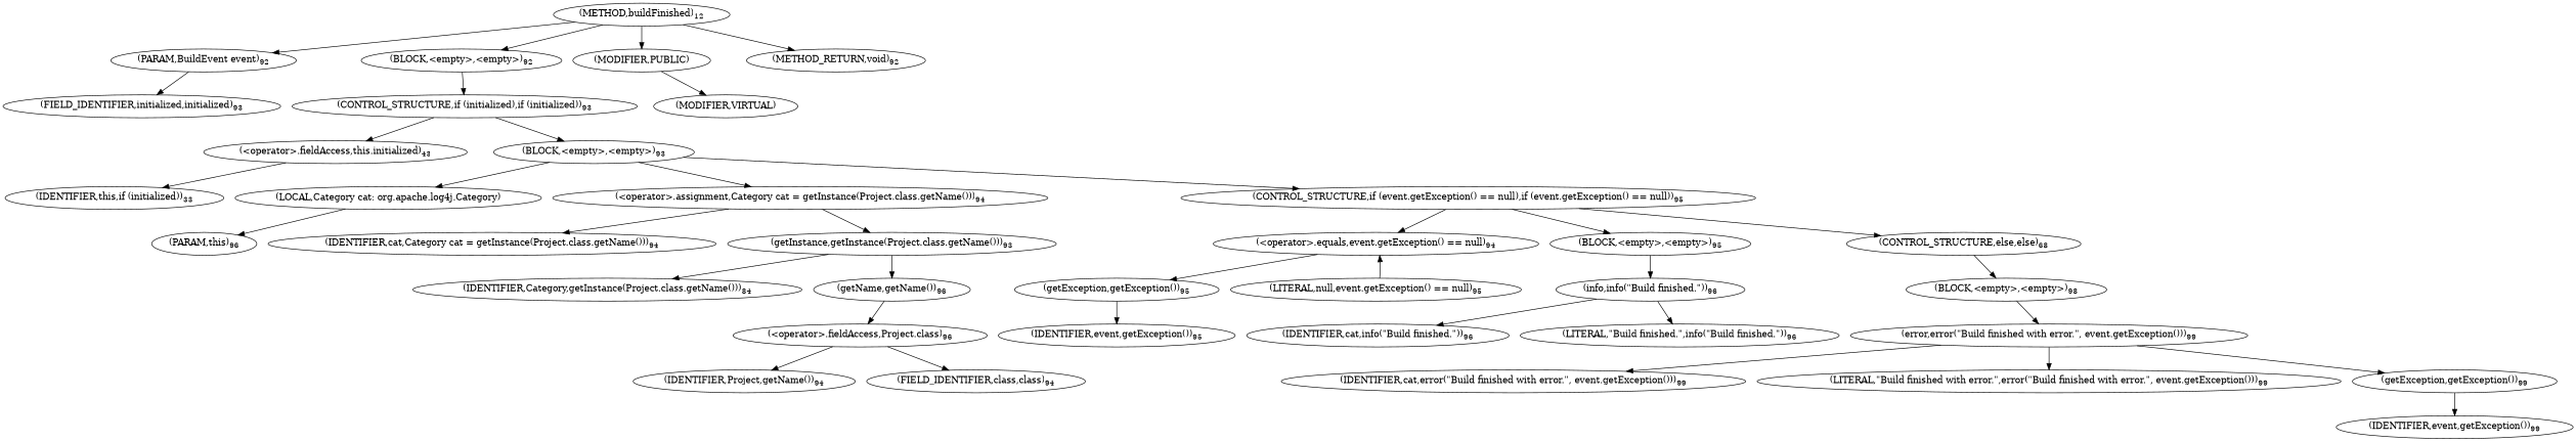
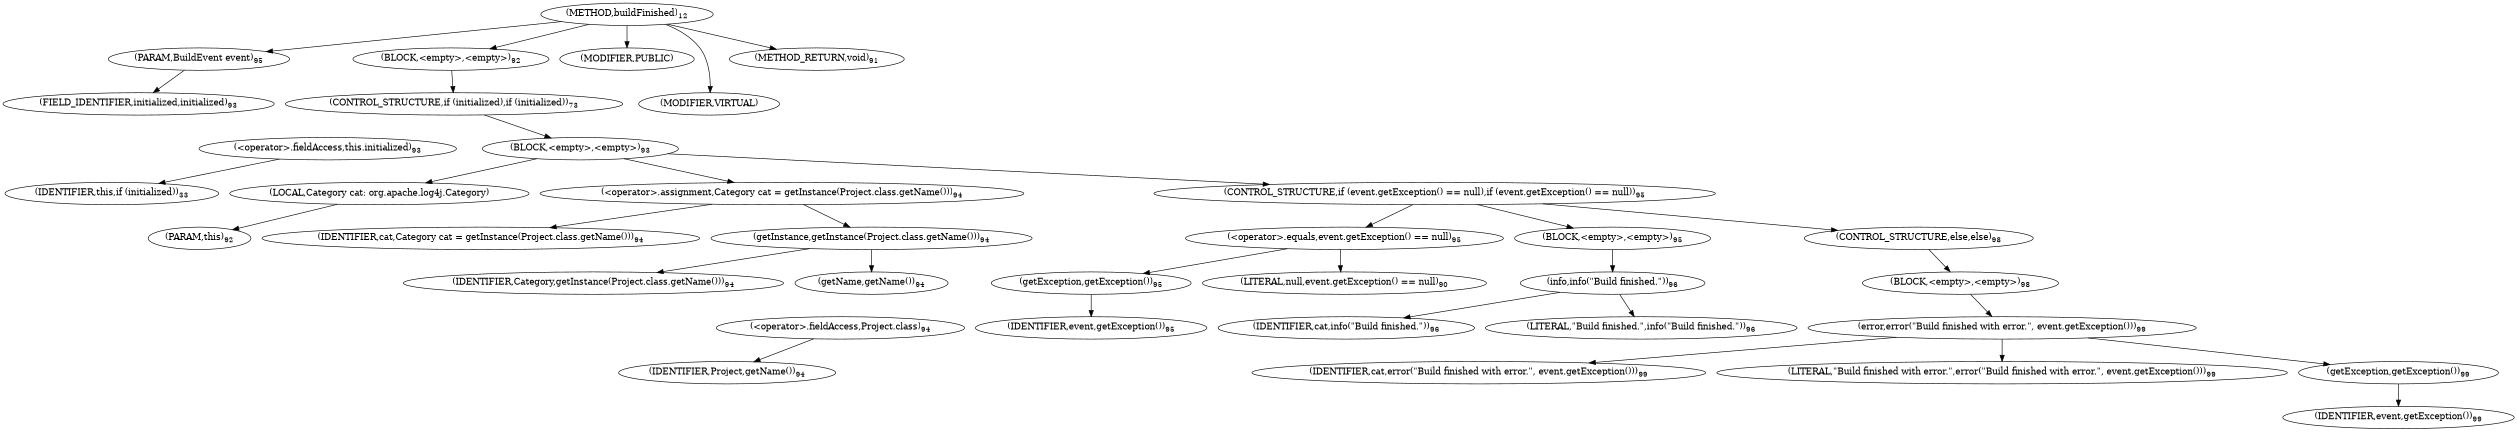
  digraph {
    n1 [label=<(METHOD,buildFinished)<SUB>12</SUB>>]
-   n2 [label=<(PARAM,BuildEvent event)<SUB>92</SUB>>]
+   n2 [label=<(PARAM,BuildEvent event)<SUB>95</SUB>>]
    n3 [label=<(BLOCK,&lt;empty&gt;,&lt;empty&gt;)<SUB>92</SUB>>]
    n4 [label=<(MODIFIER,PUBLIC)>]
    n5 [label=<(MODIFIER,VIRTUAL)>]
-   n6 [label=<(METHOD_RETURN,void)<SUB>92</SUB>>]
-   n7 [label=<(PARAM,this)<SUB>96</SUB>>]
+   n6 [label=<(METHOD_RETURN,void)<SUB>91</SUB>>]
+   n7 [label=<(PARAM,this)<SUB>92</SUB>>]
    n8 [label=<(FIELD_IDENTIFIER,initialized,initialized)<SUB>93</SUB>>]
-   n9 [label=<(CONTROL_STRUCTURE,if (initialized),if (initialized))<SUB>93</SUB>>]
-   n10 [label=<(&lt;operator&gt;.fieldAccess,this.initialized)<SUB>43</SUB>>]
+   n9 [label=<(CONTROL_STRUCTURE,if (initialized),if (initialized))<SUB>73</SUB>>]
+   n10 [label=<(&lt;operator&gt;.fieldAccess,this.initialized)<SUB>93</SUB>>]
    n11 [label=<(BLOCK,&lt;empty&gt;,&lt;empty&gt;)<SUB>93</SUB>>]
    n12 [label=<(IDENTIFIER,this,if (initialized))<SUB>33</SUB>>]
    n13 [label=<(LOCAL,Category cat: org.apache.log4j.Category)>]
    n14 [label=<(&lt;operator&gt;.assignment,Category cat = getInstance(Project.class.getName()))<SUB>94</SUB>>]
    n15 [label=<(CONTROL_STRUCTURE,if (event.getException() == null),if (event.getException() == null))<SUB>95</SUB>>]
    n16 [label=<(IDENTIFIER,cat,Category cat = getInstance(Project.class.getName()))<SUB>94</SUB>>]
-   n17 [label=<(getInstance,getInstance(Project.class.getName()))<SUB>93</SUB>>]
-   n18 [label=<(&lt;operator&gt;.equals,event.getException() == null)<SUB>94</SUB>>]
+   n17 [label=<(getInstance,getInstance(Project.class.getName()))<SUB>94</SUB>>]
+   n18 [label=<(&lt;operator&gt;.equals,event.getException() == null)<SUB>95</SUB>>]
    n19 [label=<(BLOCK,&lt;empty&gt;,&lt;empty&gt;)<SUB>95</SUB>>]
-   n20 [label=<(CONTROL_STRUCTURE,else,else)<SUB>68</SUB>>]
-   n21 [label=<(IDENTIFIER,Category,getInstance(Project.class.getName()))<SUB>84</SUB>>]
-   n22 [label=<(getName,getName())<SUB>96</SUB>>]
-   n23 [label=<(&lt;operator&gt;.fieldAccess,Project.class)<SUB>96</SUB>>]
+   n20 [label=<(CONTROL_STRUCTURE,else,else)<SUB>98</SUB>>]
+   n21 [label=<(IDENTIFIER,Category,getInstance(Project.class.getName()))<SUB>94</SUB>>]
+   n22 [label=<(getName,getName())<SUB>94</SUB>>]
+   n23 [label=<(&lt;operator&gt;.fieldAccess,Project.class)<SUB>94</SUB>>]
    n24 [label=<(IDENTIFIER,Project,getName())<SUB>94</SUB>>]
-   n25 [label=<(FIELD_IDENTIFIER,class,class)<SUB>94</SUB>>]
    n26 [label=<(getException,getException())<SUB>95</SUB>>]
-   n27 [label=<(LITERAL,null,event.getException() == null)<SUB>95</SUB>>]
+   n27 [label=<(LITERAL,null,event.getException() == null)<SUB>90</SUB>>]
    n28 [label=<(info,info(&quot;Build finished.&quot;))<SUB>96</SUB>>]
    n29 [label=<(BLOCK,&lt;empty&gt;,&lt;empty&gt;)<SUB>98</SUB>>]
    n30 [label=<(IDENTIFIER,event,getException())<SUB>95</SUB>>]
    n31 [label=<(IDENTIFIER,cat,info(&quot;Build finished.&quot;))<SUB>96</SUB>>]
    n32 [label=<(LITERAL,&quot;Build finished.&quot;,info(&quot;Build finished.&quot;))<SUB>96</SUB>>]
    n33 [label=<(error,error(&quot;Build finished with error.&quot;, event.getException()))<SUB>99</SUB>>]
    n34 [label=<(IDENTIFIER,cat,error(&quot;Build finished with error.&quot;, event.getException()))<SUB>99</SUB>>]
    n35 [label=<(LITERAL,&quot;Build finished with error.&quot;,error(&quot;Build finished with error.&quot;, event.getException()))<SUB>99</SUB>>]
    n36 [label=<(getException,getException())<SUB>99</SUB>>]
    n37 [label=<(IDENTIFIER,event,getException())<SUB>99</SUB>>]
    n1 -> n2
    n1 -> n3
    n1 -> n4
-   n4 -> n5
+   n1 -> n5
    n1 -> n6
    n2 -> n8
    n3 -> n9
-   n9 -> n10
    n9 -> n11
    n10 -> n12
    n11 -> n13
    n11 -> n14
    n11 -> n15
    n13 -> n7
    n14 -> n16
    n14 -> n17
    n15 -> n18
    n15 -> n19
    n15 -> n20
    n17 -> n21
    n17 -> n22
    n18 -> n26
-   n27 -> n18
+   n18 -> n27
    n19 -> n28
    n20 -> n29
-   n22 -> n23
    n23 -> n24
-   n23 -> n25
    n26 -> n30
    n28 -> n31
    n28 -> n32
    n29 -> n33
    n33 -> n34
    n33 -> n35
    n33 -> n36
    n36 -> n37
  }
